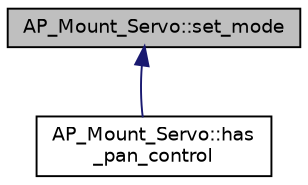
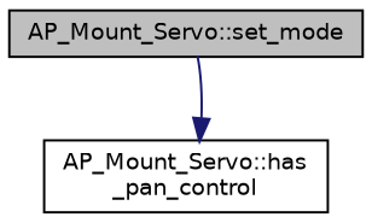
  digraph {
    rankdir=TB
    fontname="DejaVu Sans"
    node [color=black fontname="DejaVu Sans" fontsize=10 shape=record style=filled]
    n1 [fillcolor=grey75 fontcolor=black height=0.2 label="AP_Mount_Servo::set_mode" width=0.4]
    n2 [fillcolor=white height=0.2 label="AP_Mount_Servo::has\l_pan_control" width=0.4]
-   n1 -> n2 [color=midnightblue dir=back fontname="DejaVu Sans" fontsize=10 labelfontname=Helvetica labelfontsize=10 style=solid]
+   n2 -> n1 [color=midnightblue dir=back fontname="DejaVu Sans" fontsize=10 labelfontname=Helvetica labelfontsize=10 style=solid]
  }
